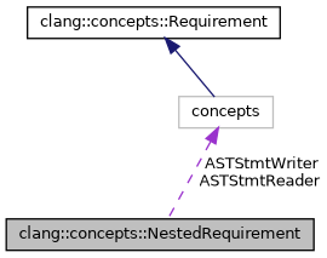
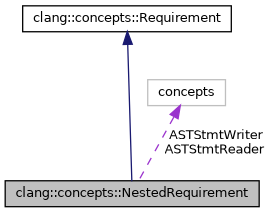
  digraph {
    node [color=black fontname=Helvetica fontsize=10 shape=record]
    edge [dir=back fontname=Helvetica fontsize=10 labelfontname=Helvetica labelfontsize=10]
    n1 [fillcolor=grey75 fontcolor=black height=0.2 label="clang::concepts::NestedRequirement" style=filled width=0.4]
    n2 [height=0.2 label="clang::concepts::Requirement" width=0.4]
    n3 [color=grey75 height=0.2 label=concepts width=0.4]
-   n2 -> n3 [color=midnightblue style=solid]
+   n2 -> n1 [color=midnightblue style=solid]
    n3 -> n1 [color=darkorchid3 label=" ASTStmtWriter\nASTStmtReader" style=dashed]
  }
